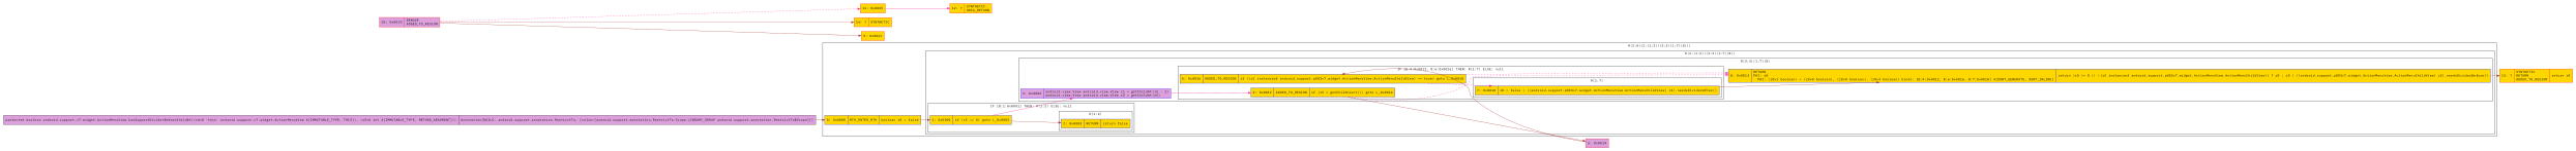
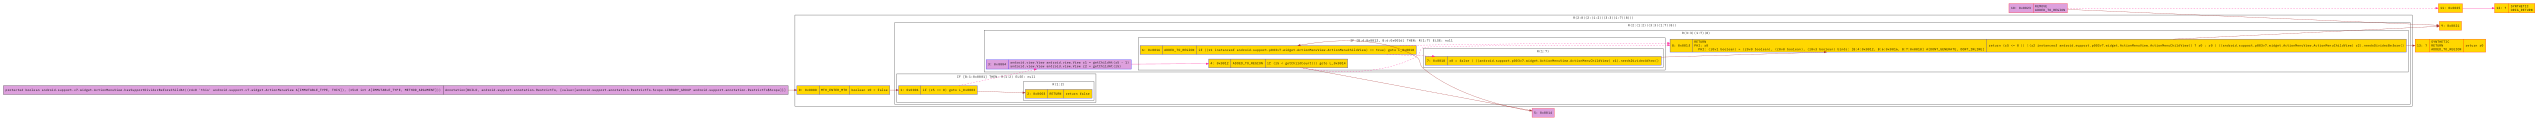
  digraph {
    fontname="IBM Plex Mono"
    rankdir=LR
    node [color=blue fillcolor=gold fontname="IBM Plex Mono" shape=record style=filled]
    edge [color=brown fontname="IBM Plex Mono"]
    n1 [label="{2\:\ 0x0003|RETURN\l|return false\l}"]
    n2 [label="{1\:\ 0x0001|if (r5 == 0) goto L_0x0003\l}"]
    n3 [label="{7\:\ 0x0018|r0 = false \| ((android.support.p003v7.widget.ActionMenuView.ActionMenuChildView) r1).needsDividerAfter()\l}"]
    n4 [label="{4\:\ 0x0012|ADDED_TO_REGION\l|if (r5 \< getChildCount()) goto L_0x0014\l}"]
    n5 [label="{6\:\ 0x0016|ADDED_TO_REGION\l|if ((r1 instanceof android.support.p003v7.widget.ActionMenuView.ActionMenuChildView) == true) goto L_0x0018\l}"]
    n6 [fillcolor=plum label="{3\:\ 0x0004|android.view.View android.view.View r1 = getChildAt(r5 \- 1)\landroid.view.View android.view.View r2 = getChildAt(r5)\l}"]
    n7 [label="{8\:\ 0x001f|RETURN\lPHI: r0 \l  PHI: (r0v1 boolean) = (r0v0 boolean), (r0v0 boolean), (r0v3 boolean) binds: [B:4:0x0012, B:6:0x0016, B:7:0x0018] A[DONT_GENERATE, DONT_INLINE]\l|return (r5 \<= 0 \|\| !(r2 instanceof android.support.p003v7.widget.ActionMenuView.ActionMenuChildView)) ? r0 : r0 \| ((android.support.p003v7.widget.ActionMenuView.ActionMenuChildView) r2).needsDividerBefore()\l}"]
    n8 [label="{0\:\ 0x0000|MTH_ENTER_MTH\l|boolean r0 = false\l}"]
    n9 [color=red fillcolor=plum label="{5\:\ 0x0014}"]
    n10 [color=red label="{9\:\ 0x0021}"]
    n11 [color=red label="{13\:\ ?|SYNTHETIC\lRETURN\lADDED_TO_REGION\l|return r0\l}"]
    n12 [color=red fillcolor=plum label="{10\:\ 0x0023|REMOVE\lADDED_TO_REGION\l}"]
    n13 [color=red label="{11\:\ 0x0025}"]
-   n14 [color=red label="{14\:\ ?|SYNTHETIC\l}"]
    n15 [color=red label="{12\:\ ?|SYNTHETIC\lORIG_RETURN\l}"]
    n16 [fillcolor=plum label="{protected boolean android.support.v7.widget.ActionMenuView.hasSupportDividerBeforeChildAt((r4v0 'this' android.support.v7.widget.ActionMenuView A[IMMUTABLE_TYPE, THIS]), (r5v0 int A[IMMUTABLE_TYPE, METHOD_ARGUMENT]))  | Annotation[BUILD, android.support.annotation.RestrictTo, \{value=[android.support.annotation.RestrictTo.Scope.LIBRARY_GROUP android.support.annotation.RestrictTo$Scope]\}]\l}" color=""]
    subgraph cluster_1 {
      label="R(2:0|(2:(1:2)|(3:3|(1:7)|8)))"
      n8
      subgraph cluster_2 {
        label="R(2:(1:2)|(3:3|(1:7)|8))"
        subgraph cluster_3 {
          label="IF [B:1:0x0001] THEN: R(1:2) ELSE: null"
          n2
          subgraph cluster_4 {
            label="R(1:2)"
            n1
          }
        }
        subgraph cluster_5 {
          label="R(3:3|(1:7)|8)"
          n6
          n7
          subgraph cluster_6 {
            label="IF [B:4:0x0012, B:6:0x0016] THEN: R(1:7) ELSE: null"
            n4
            n5
            subgraph cluster_7 {
              label="R(1:7)"
              n3
            }
          }
        }
      }
    }
    n2 -> n1
-   n2 -> n6 [color=deeppink style=solid]
+   n2 -> n6 [color=deeppink style=dashed]
    n3 -> n7
    n4 -> n7 [color=deeppink style=dashed]
    n4 -> n9
    n5 -> n3 [color=deeppink style=dashed]
    n5 -> n7 [color=deeppink style=dashed]
    n6 -> n4 [color=deeppink]
+   n7 -> n10
    n7 -> n11
    n8 -> n2
    n9 -> n5
    n12 -> n10
    n12 -> n13 [color=deeppink style=dashed]
-   n12 -> n14
    n13 -> n15 [color=deeppink]
    n16 -> n8
  }
